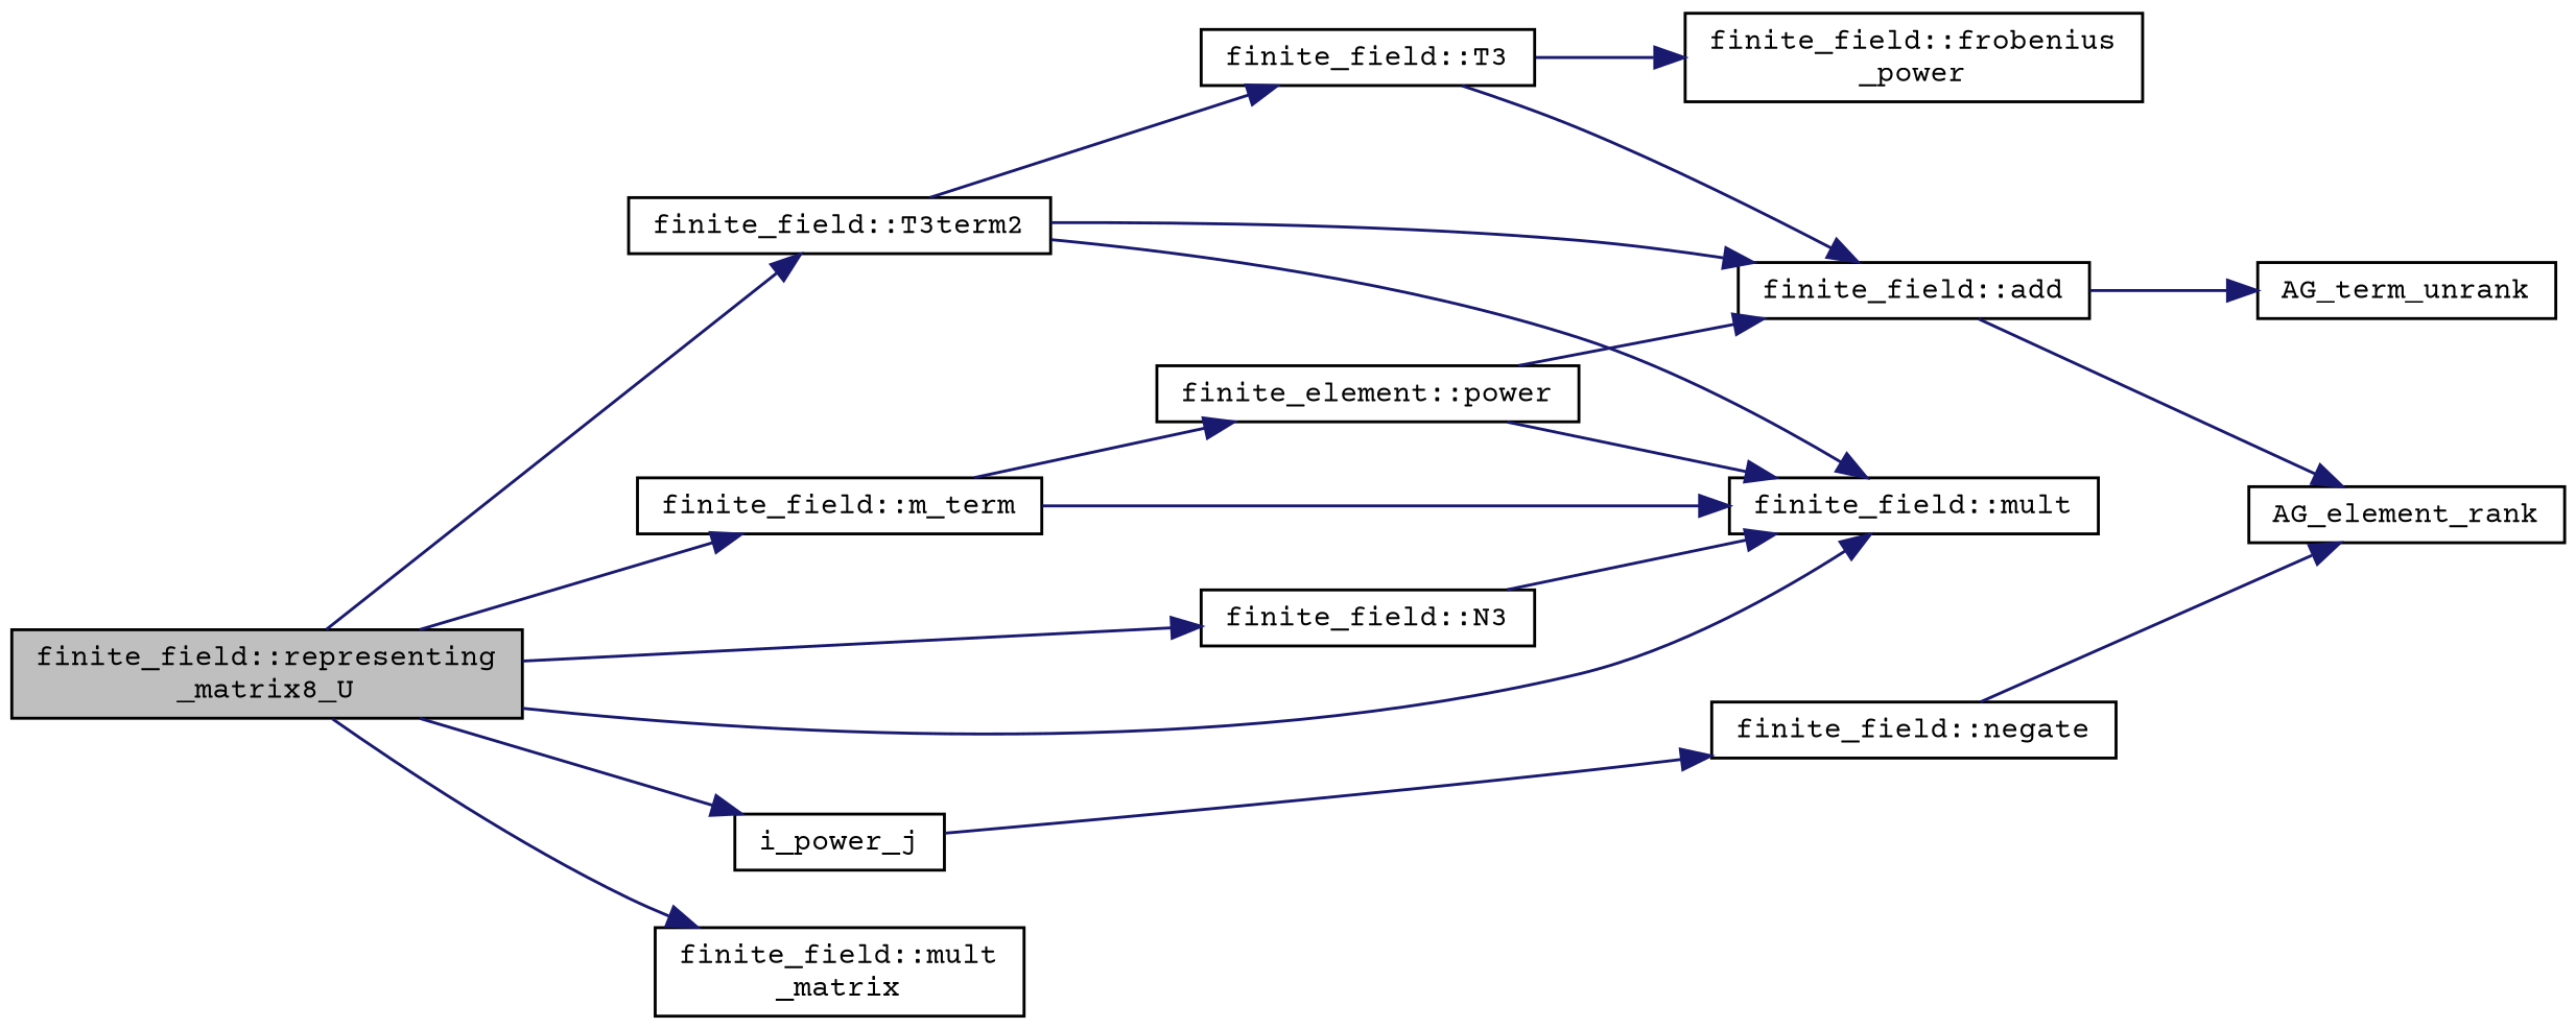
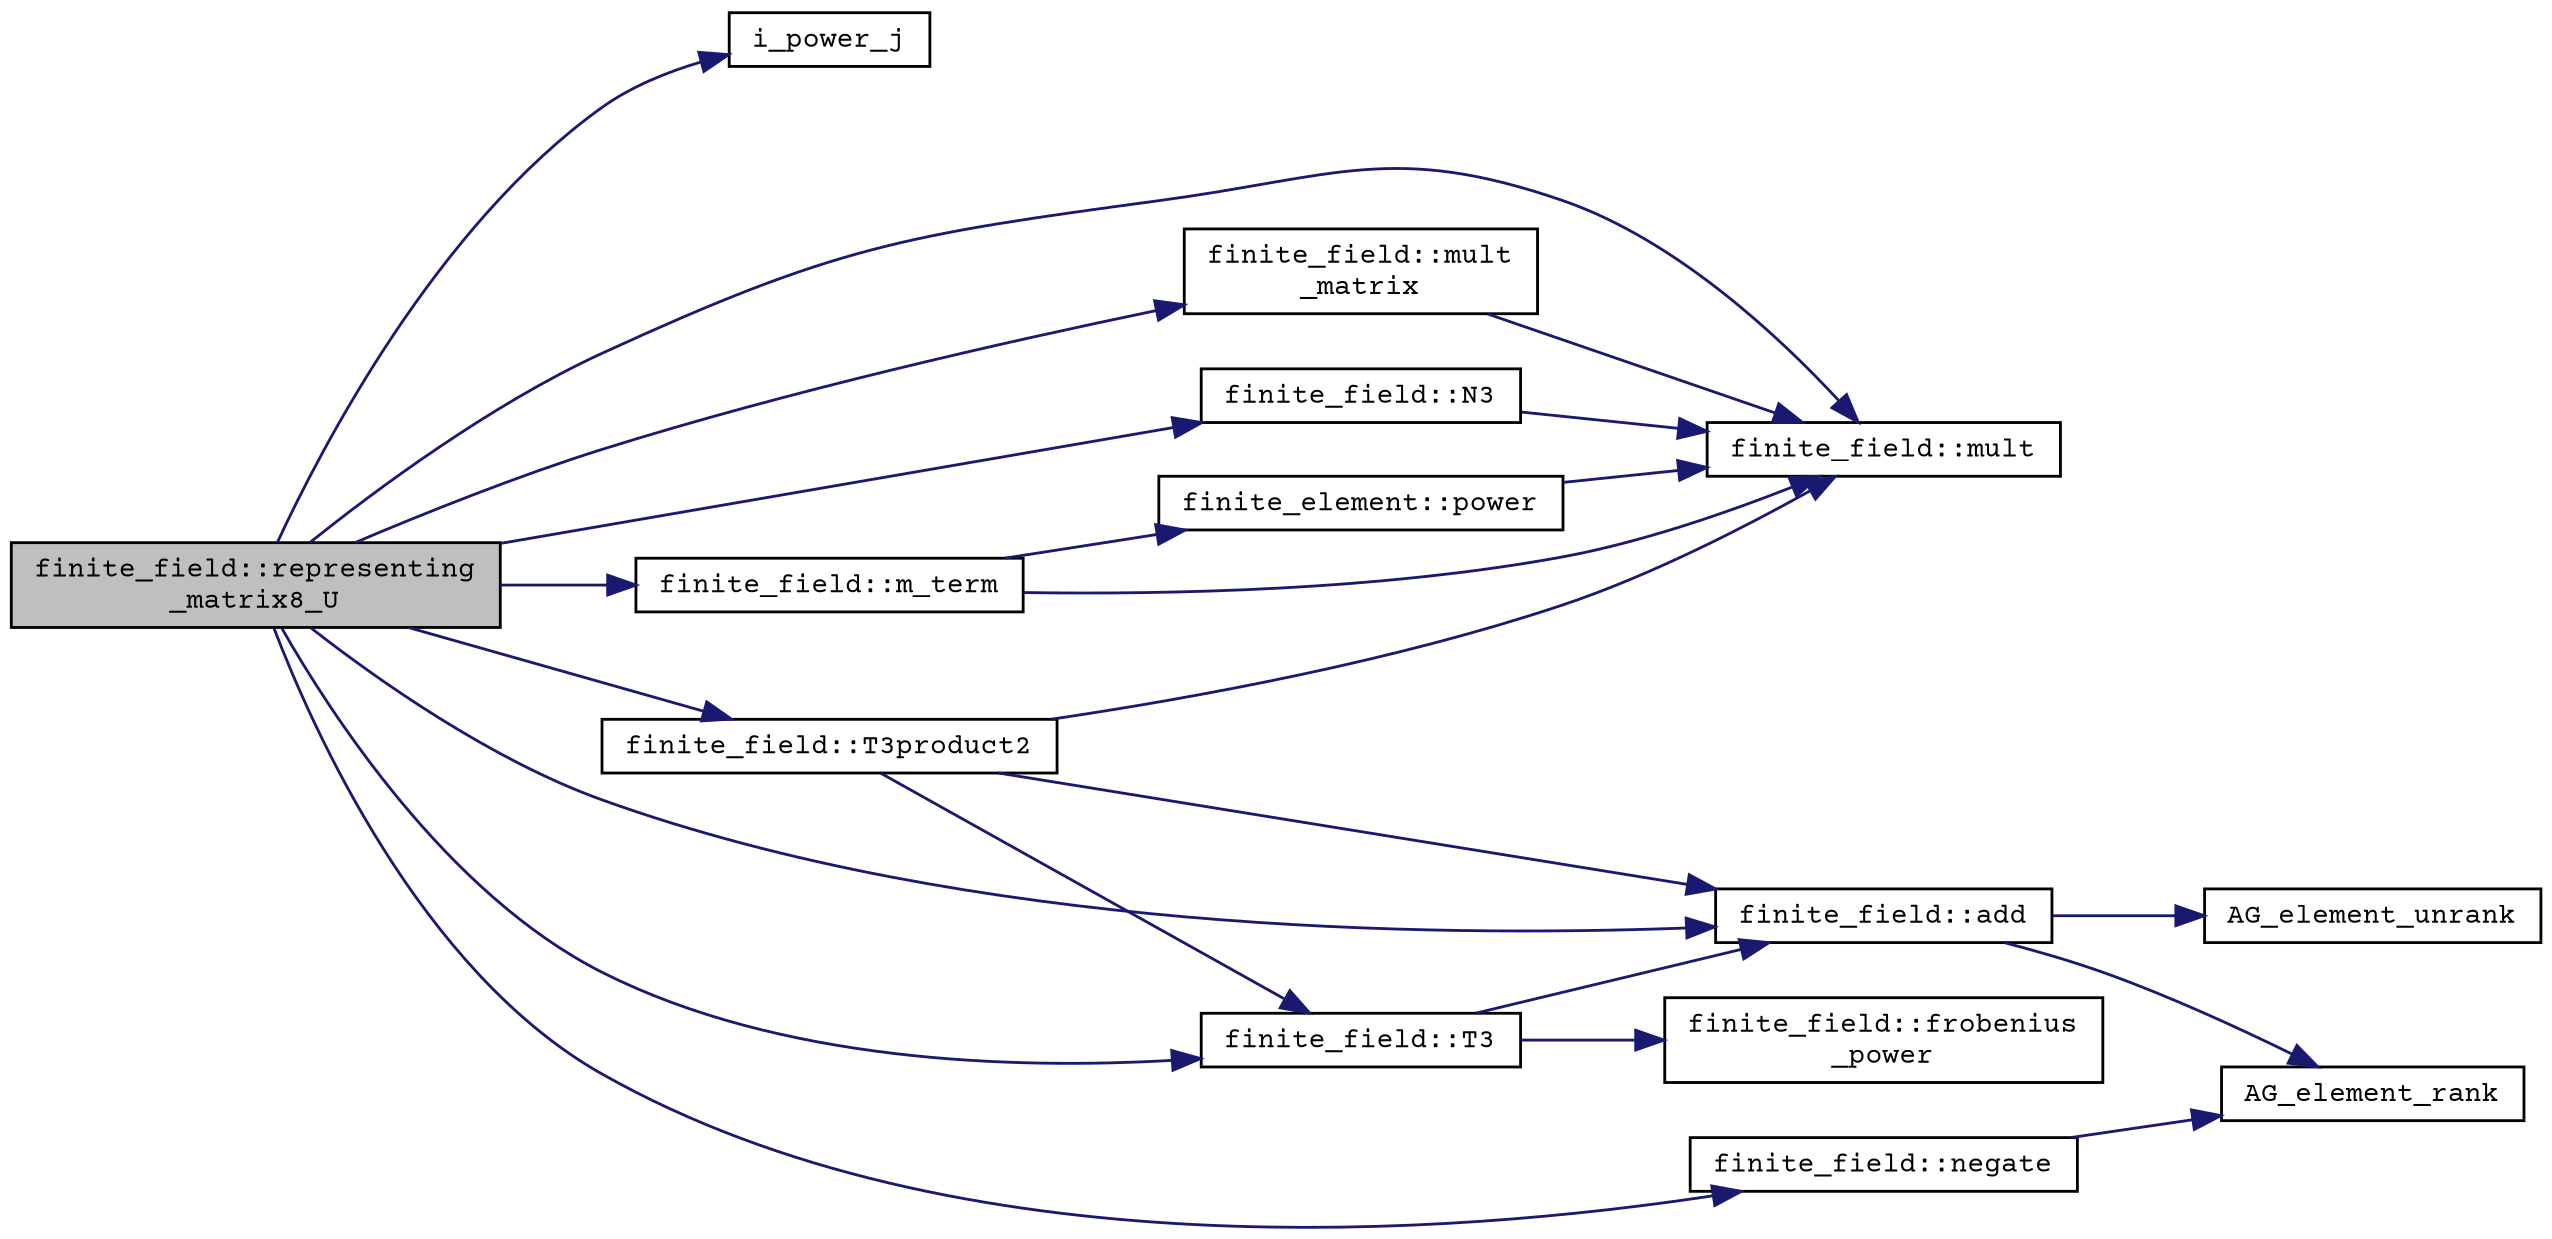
  digraph {
    fontname="Courier Prime"
    rankdir=LR
    node [color=black fillcolor=white fontname="Courier Prime" fontsize=10 shape=record style=filled]
    edge [color=midnightblue fontname="Courier Prime" fontsize=10 labelfontname=Helvetica labelfontsize=10 style=solid]
    n1 [fillcolor=grey75 fontcolor=black height=0.2 label="finite_field::representing\l_matrix8_U" width=0.4]
    n2 [height=0.2 label=i_power_j width=0.4]
    n3 [height=0.2 label="finite_field::mult" width=0.4]
    n4 [height=0.2 label="finite_field::T3" width=0.4]
    n5 [height=0.2 label="finite_field::add" width=0.4]
    n6 [height=0.2 label="finite_field::negate" width=0.4]
    n7 [height=0.2 label="finite_field::m_term" width=0.4]
    n8 [height=0.2 label="finite_field::mult\l_matrix" width=0.4]
    n9 [height=0.2 label="finite_field::N3" width=0.4]
-   n10 [height=0.2 label="finite_field::T3term2" width=0.4]
+   n10 [height=0.2 label="finite_field::T3product2" width=0.4]
    n11 [height=0.2 label="finite_field::frobenius\l_power" width=0.4]
-   n12 [height=0.2 label=AG_term_unrank width=0.4]
+   n12 [height=0.2 label=AG_element_unrank width=0.4]
    n13 [height=0.2 label=AG_element_rank width=0.4]
    n14 [height=0.2 label="finite_element::power" width=0.4]
    n1 -> n2
    n1 -> n3
-   n14 -> n5
-   n2 -> n6
+   n1 -> n4
+   n1 -> n5
+   n1 -> n6
    n1 -> n7
    n1 -> n8
    n1 -> n9
    n1 -> n10
    n4 -> n5
    n4 -> n11
    n5 -> n12
    n5 -> n13
    n6 -> n13
    n7 -> n3
    n7 -> n14
+   n8 -> n3
    n9 -> n3
    n10 -> n3
    n10 -> n4
    n10 -> n5
    n14 -> n3
  }
